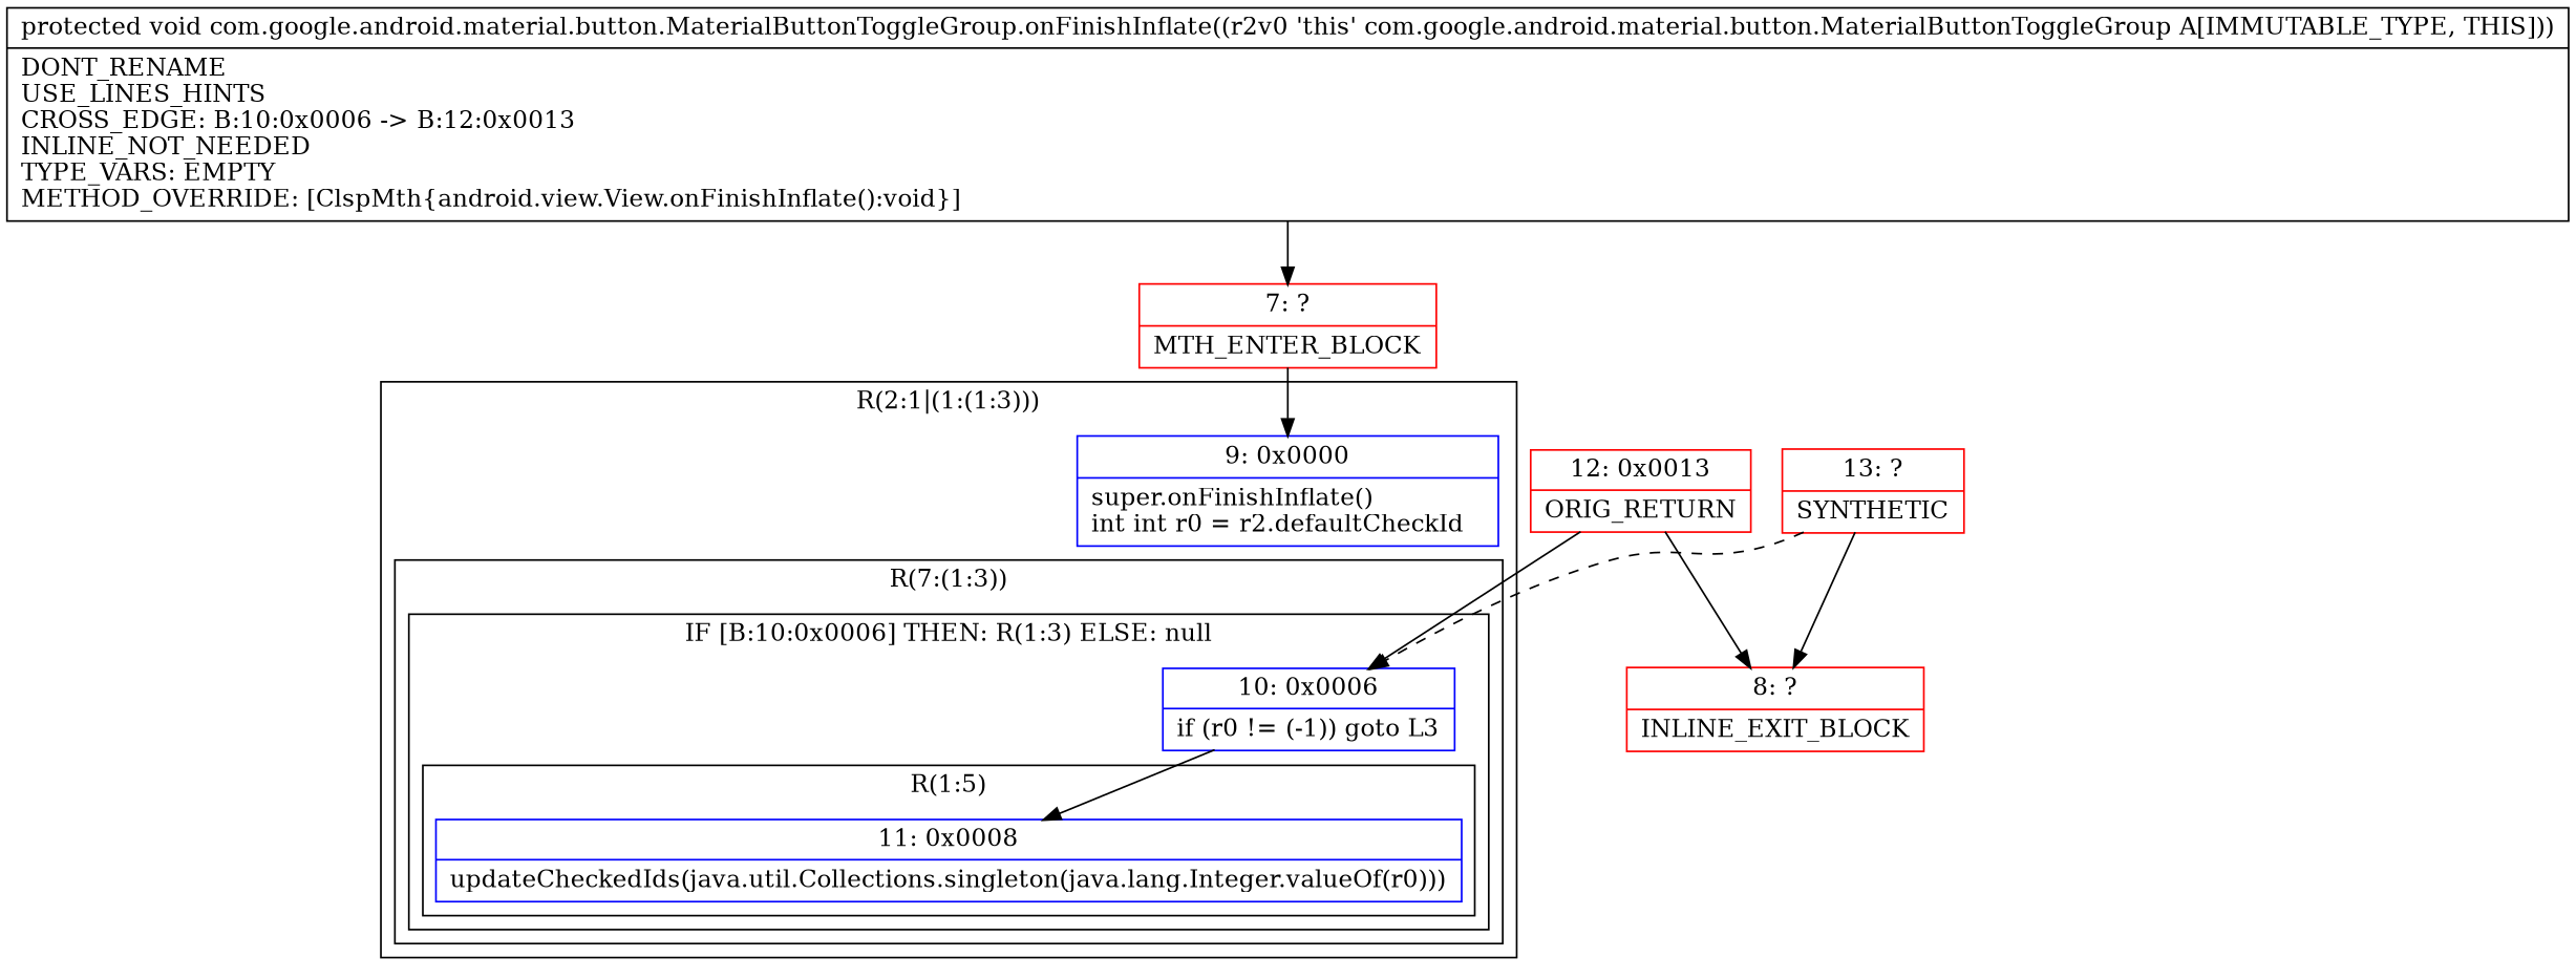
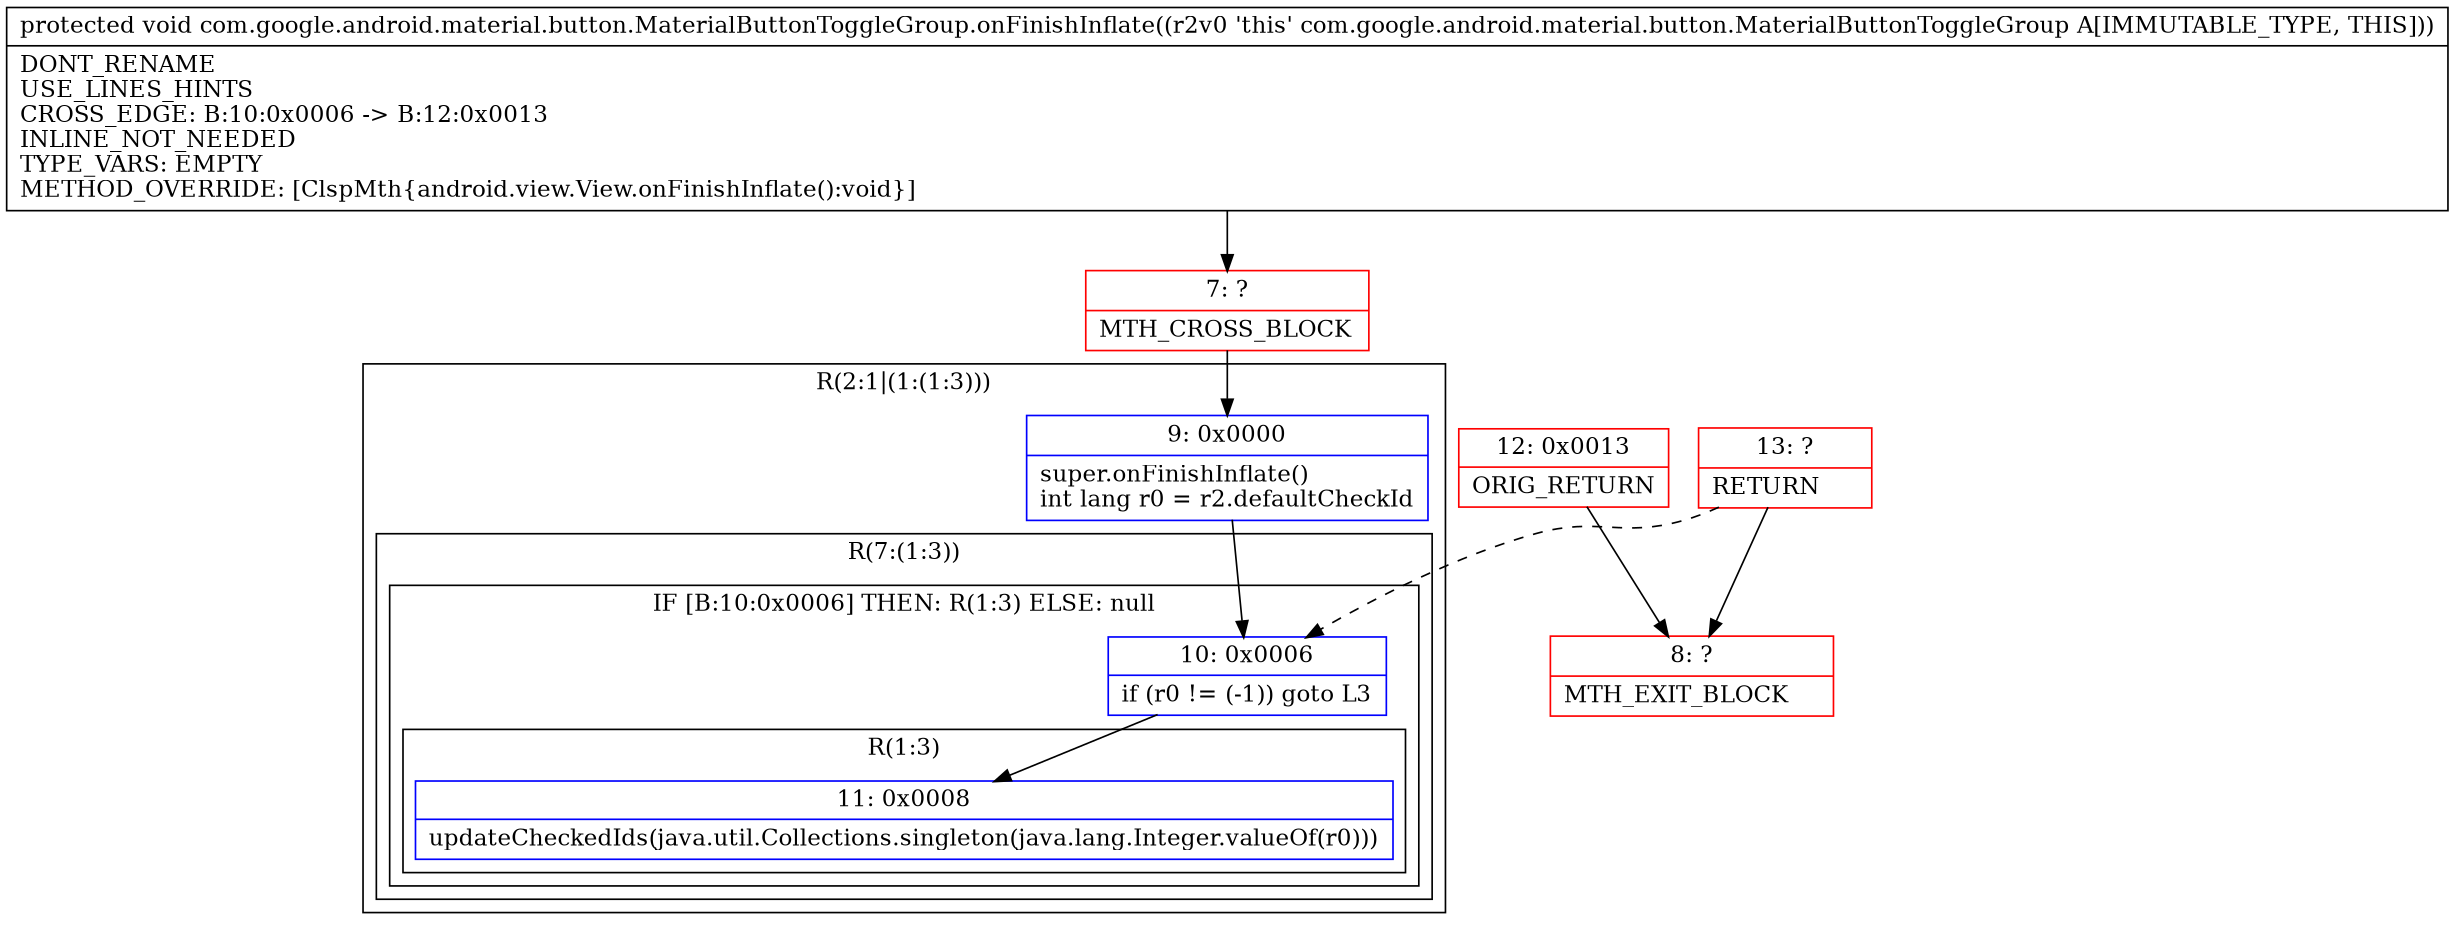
  digraph {
    node [color=red shape=record]
    n1 [color=blue label="{11\:\ 0x0008|updateCheckedIds(java.util.Collections.singleton(java.lang.Integer.valueOf(r0)))\l}"]
    n2 [color=blue label="{10\:\ 0x0006|if (r0 != (\-1)) goto L3\l}"]
-   n3 [color=blue label="{9\:\ 0x0000|super.onFinishInflate()\lint int r0 = r2.defaultCheckId\l}"]
-   n4 [label="{13\:\ ?|SYNTHETIC\l}"]
-   n5 [label="{8\:\ ?|INLINE_EXIT_BLOCK\l}"]
+   n3 [color=blue label="{9\:\ 0x0000|super.onFinishInflate()\lint lang r0 = r2.defaultCheckId\l}"]
+   n4 [label="{13\:\ ?|RETURN\l}"]
+   n5 [label="{8\:\ ?|MTH_EXIT_BLOCK\l}"]
    n6 [label="{12\:\ 0x0013|ORIG_RETURN\l}"]
-   n7 [label="{7\:\ ?|MTH_ENTER_BLOCK\l}"]
+   n7 [label="{7\:\ ?|MTH_CROSS_BLOCK\l}"]
    n8 [label="{protected void com.google.android.material.button.MaterialButtonToggleGroup.onFinishInflate((r2v0 'this' com.google.android.material.button.MaterialButtonToggleGroup A[IMMUTABLE_TYPE, THIS]))  | DONT_RENAME\lUSE_LINES_HINTS\lCROSS_EDGE: B:10:0x0006 \-\> B:12:0x0013\lINLINE_NOT_NEEDED\lTYPE_VARS: EMPTY\lMETHOD_OVERRIDE: [ClspMth\{android.view.View.onFinishInflate():void\}]\l}" color=""]
    subgraph cluster_1 {
      label="R(2:1|(1:(1:3)))"
      n3
      subgraph cluster_2 {
        label="R(7:(1:3))"
        subgraph cluster_3 {
          label="IF [B:10:0x0006] THEN: R(1:3) ELSE: null"
          n2
          subgraph cluster_4 {
-           label="R(1:5)"
+           label="R(1:3)"
            n1
          }
        }
      }
    }
    n2 -> n1
-   n6 -> n2
+   n3 -> n2
    n4 -> n2 [style=dashed]
    n4 -> n5
    n6 -> n5
    n7 -> n3
    n8 -> n7
  }
